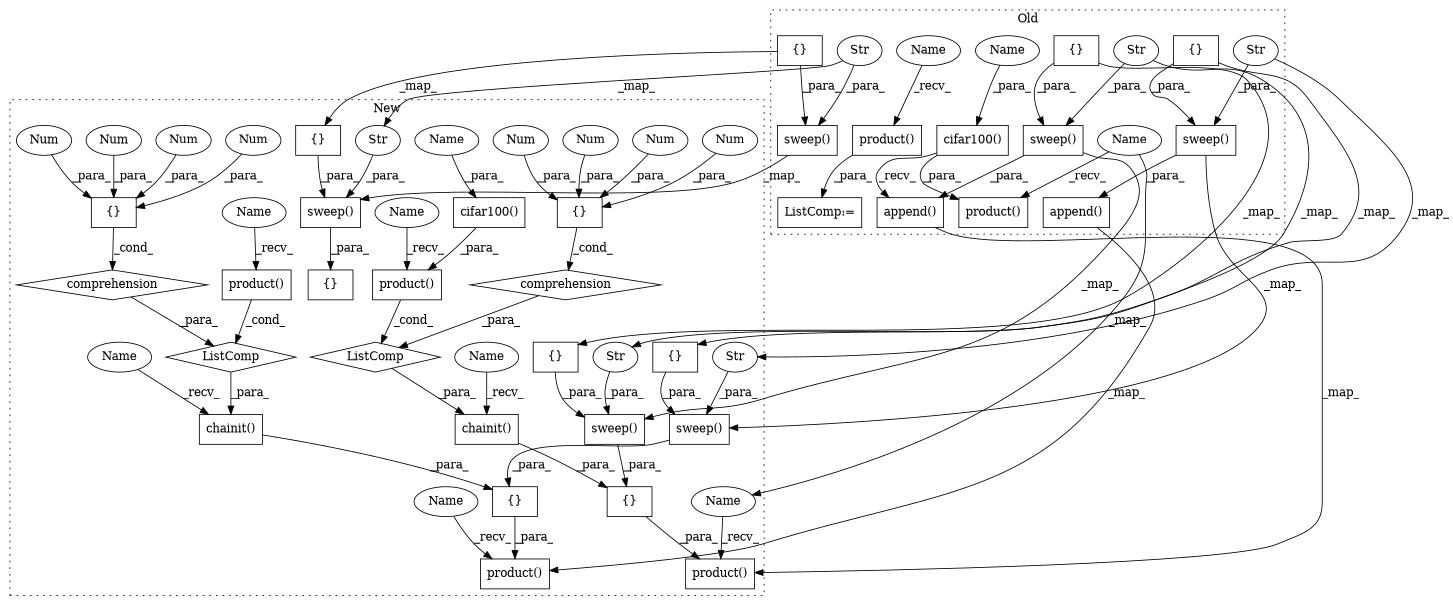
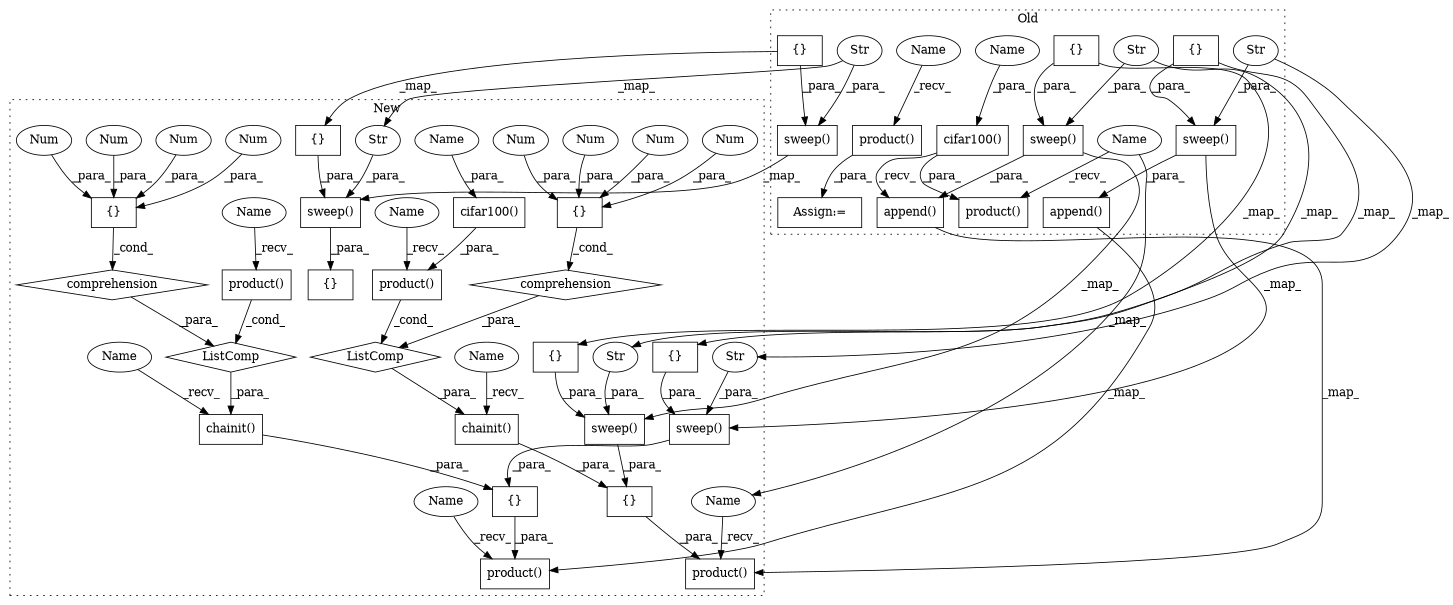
  digraph {
    node [a=75 l=3 s=4746 shape=box]
    n1 [l="14,1" label="product()" s="4940,4968"]
    n2 [l="12,1" label="sweep()" s="4666,4722"]
    n3 [a=59 l="1,0" label="{}" s="4696,4721"]
    n4 [l="31,1" label="append()" s="4635,4723"]
    n5 [a=66 l=16 label=Str s=4678 shape=ellipse]
-   n6 [a=68 label="ListComp:=" s=4937]
+   n6 [a=68 label="Assign:=" s=4937]
    n7 [l="12,1" label="sweep()" s="4473,4529"]
    n8 [a=59 l="1,0" label="{}" s="4503,4528"]
    n9 [l="12,1" label="sweep()" s="4861,4916"]
    n10 [a=59 l="1,0" label="{}" s="4891,4915"]
    n11 [a=66 l=16 label=Str s=4485 shape=ellipse]
    n12 [a=66 l=16 label=Str s=4873 shape=ellipse]
    n13 [l="14,1" label="product()" s="4746,4774"]
    n14 [l="30,1" label="append()" s="4443,4530"]
    n15 [l="21,1" label="cifar100()" s="4603,4629"]
    n16 [a=87 l=5 label=Name s=4624 shape=ellipse]
    n17 [a=87 l=5 label=Name s=4940 shape=ellipse]
    n18 [a=87 l=5 label=Name shape=ellipse]
    n19 [a=106 l=153 label=ListComp shape=diamond]
    n20 [a=45 label=comprehension s=4864 shape=diamond]
    n21 [a=59 l="10,0" label="{}" s="4936,5027"]
    n22 [l="12,1" label="sweep()" s="4970,5026"]
    n23 [l="14,1" label="chainit()" s="4732,4899"]
    n24 [a=59 l="1,0" label="{}" s="4873,4892"]
    n25 [a=76 label=Num s=4874 shape=ellipse]
    n26 [a=76 label=Num s=4879 shape=ellipse]
    n27 [a=76 label=Num s=4889 shape=ellipse]
    n28 [a=76 label=Num s=4884 shape=ellipse]
    n29 [a=59 l="1,0" label="{}" s="5000,5025"]
    n30 [l="14,1" label="product()" s="4922,5033"]
    n31 [a=66 l=16 label=Str s=4982 shape=ellipse]
    n32 [l="14,1" label="product()" s="4756,4854"]
    n33 [l="12,1" label="sweep()" s="4650,4706"]
    n34 [a=59 l="10,0" label="{}" s="4617,4707"]
    n35 [a=59 l="1,0" label="{}" s="4680,4705"]
    n36 [a=106 l=152 label=ListComp s=4429 shape=diamond]
    n37 [a=59 l="1,0" label="{}" s="4555,4574"]
    n38 [a=76 label=Num s=4561 shape=ellipse]
    n39 [a=76 label=Num s=4566 shape=ellipse]
    n40 [a=76 label=Num s=4571 shape=ellipse]
    n41 [a=76 label=Num s=4556 shape=ellipse]
    n42 [a=45 label=comprehension s=4546 shape=diamond]
    n43 [l="12,1" label="sweep()" s="5289,5344"]
    n44 [a=59 l="8,0" label="{}" s="5259,5345"]
    n45 [a=59 l="1,0" label="{}" s="5319,5343"]
    n46 [a=66 l=16 label=Str s=4662 shape=ellipse]
    n47 [a=66 l=16 label=Str s=5301 shape=ellipse]
    n48 [l="14,1" label="chainit()" s="4415,4581"]
    n49 [l="14,1" label="product()" s="4439,4536"]
    n50 [l="14,1" label="product()" s="4603,4708"]
    n51 [l="34,45" label="cifar100()" s="4770,4809"]
    n52 [a=87 l=5 label=Name s=4439 shape=ellipse]
    n53 [a=87 l=5 label=Name s=4804 shape=ellipse]
    n54 [a=87 l=5 label=Name s=4732 shape=ellipse]
    n55 [a=87 l=5 label=Name s=4922 shape=ellipse]
    n56 [a=87 l=5 label=Name s=4603 shape=ellipse]
    n57 [a=87 l=5 label=Name s=4756 shape=ellipse]
    n58 [a=87 l=5 label=Name s=4415 shape=ellipse]
    subgraph cluster_1 {
      label=Old
      style=dotted
      n1
      n2
      n3
      n4
      n5
      n6
      n7
      n8
      n9
      n10
      n11
      n12
      n13
      n14
      n15
      n16
      n17
      n18
    }
    subgraph cluster_2 {
      label=New
      style=dotted
      n19
      n20
      n21
      n22
      n23
      n24
      n25
      n26
      n27
      n28
      n29
      n30
      n31
      n32
      n33
      n34
      n35
      n36
      n37
      n38
      n39
      n40
      n41
      n42
      n43
      n44
      n45
      n46
      n47
      n48
      n49
      n50
      n51
      n52
      n53
      n54
      n55
      n56
      n57
      n58
    }
    n1 -> n6 [label=_para_]
    n2 -> n4 [label=_para_]
    n2 -> n22 [label=_map_]
    n3 -> n2 [label=_para_]
    n3 -> n29 [label=_map_]
    n4 -> n30 [label=_map_]
    n5 -> n2 [label=_para_]
    n5 -> n31 [label=_map_]
    n7 -> n14 [label=_para_]
    n7 -> n33 [label=_map_]
    n8 -> n7 [label=_para_]
    n8 -> n35 [label=_map_]
    n9 -> n43 [label=_map_]
    n10 -> n9 [label=_para_]
    n10 -> n45 [label=_map_]
    n11 -> n7 [label=_para_]
    n11 -> n46 [label=_map_]
    n12 -> n9 [label=_para_]
    n12 -> n47 [label=_map_]
    n14 -> n50 [label=_map_]
    n15 -> n4 [label=_recv_]
    n15 -> n13 [label=_para_]
    n16 -> n15 [label=_para_]
    n17 -> n1 [label=_recv_]
    n18 -> n13 [label=_recv_]
    n18 -> n55 [label=_map_]
    n19 -> n23 [label=_para_]
    n20 -> n19 [label=_para_]
    n21 -> n30 [label=_para_]
    n22 -> n21 [label=_para_]
    n23 -> n21 [label=_para_]
    n24 -> n20 [label=_cond_]
    n25 -> n24 [label=_para_]
    n26 -> n24 [label=_para_]
    n27 -> n24 [label=_para_]
    n28 -> n24 [label=_para_]
    n29 -> n22 [label=_para_]
    n31 -> n22 [label=_para_]
    n32 -> n19 [label=_cond_]
    n33 -> n34 [label=_para_]
    n34 -> n50 [label=_para_]
    n35 -> n33 [label=_para_]
    n36 -> n48 [label=_para_]
    n37 -> n42 [label=_cond_]
    n38 -> n37 [label=_para_]
    n39 -> n37 [label=_para_]
    n40 -> n37 [label=_para_]
    n41 -> n37 [label=_para_]
    n42 -> n36 [label=_para_]
    n43 -> n44 [label=_para_]
    n45 -> n43 [label=_para_]
    n46 -> n33 [label=_para_]
    n47 -> n43 [label=_para_]
    n48 -> n34 [label=_para_]
    n49 -> n36 [label=_cond_]
    n51 -> n32 [label=_para_]
    n52 -> n49 [label=_recv_]
    n53 -> n51 [label=_para_]
    n54 -> n23 [label=_recv_]
    n55 -> n30 [label=_recv_]
    n56 -> n50 [label=_recv_]
    n57 -> n32 [label=_recv_]
    n58 -> n48 [label=_recv_]
  }
